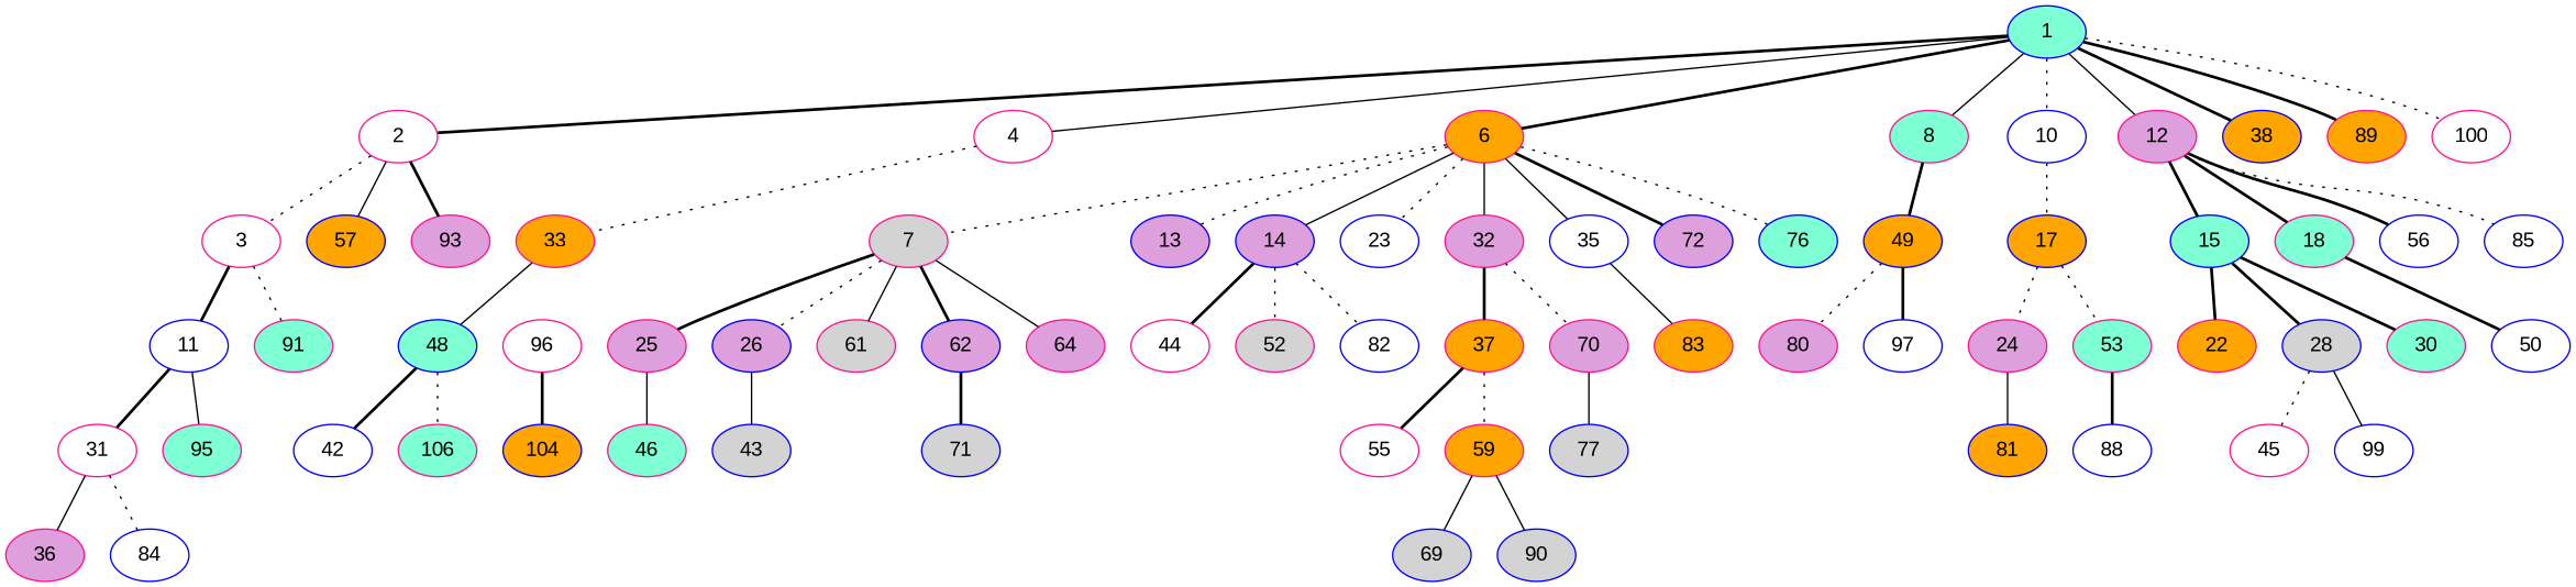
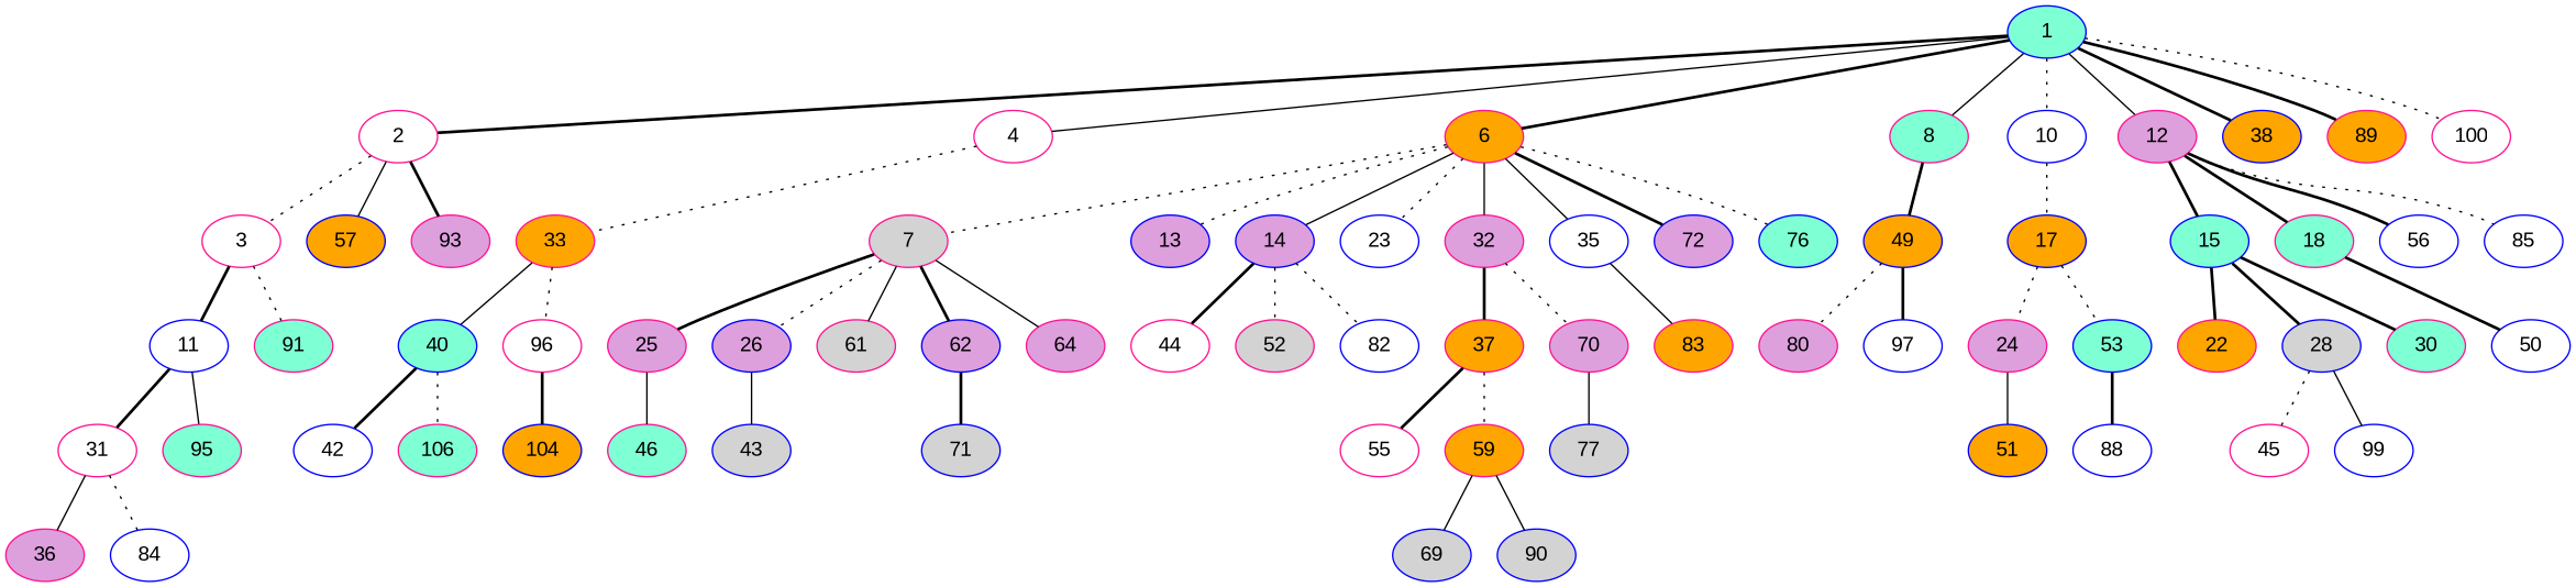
  graph {
    fontname="Liberation Sans"
    node [color=blue fillcolor=white fontname="Liberation Sans" style=filled]
    edge [fontname="Liberation Sans" style=bold]
    1 [fillcolor=aquamarine super="+5"]
    2 [color=deeppink super="+87"]
    4 [color=deeppink]
    6 [color=deeppink fillcolor=orange super="+78"]
    8 [color=deeppink fillcolor=aquamarine super="+47"]
    10 [super="+66"]
    12 [color=deeppink fillcolor=plum super="+34"]
    38 [fillcolor=orange]
    89 [color=deeppink fillcolor=orange]
    100 [color=deeppink]
    3 [color=deeppink super="+9"]
    57 [fillcolor=orange]
    93 [color=deeppink fillcolor=plum]
    33 [color=deeppink fillcolor=orange super="+39"]
    7 [color=deeppink fillcolor=lightgrey super="+21"]
    13 [fillcolor=plum]
    14 [fillcolor=plum super="+27"]
    23 [super="+29"]
    32 [color=deeppink fillcolor=plum super="+74"]
    35
    72 [fillcolor=plum]
    76 [fillcolor=aquamarine super="+103"]
    49 [fillcolor=orange super="+63"]
    17 [fillcolor=orange super="+20"]
    15 [fillcolor=aquamarine super="+16"]
    18 [color=deeppink fillcolor=aquamarine super="+98"]
    56
    85
    11 [super="+19"]
    91 [color=deeppink fillcolor=aquamarine]
    31 [color=deeppink]
    95 [color=deeppink fillcolor=aquamarine]
-   40 [fillcolor=aquamarine super="+58" label=48]
+   40 [fillcolor=aquamarine super="+58"]
    96 [color=deeppink]
    25 [color=deeppink fillcolor=plum super="+82"]
    26 [fillcolor=plum super="+79"]
    61 [color=deeppink fillcolor=lightgrey]
    62 [fillcolor=plum super="+68"]
    64 [color=deeppink fillcolor=plum]
    44 [color=deeppink super="+60"]
    52 [color=deeppink fillcolor=lightgrey]
    n42 [label=82]
    37 [color=deeppink fillcolor=orange super="+48"]
    70 [color=deeppink fillcolor=plum]
    83 [color=deeppink fillcolor=orange super="+94"]
    46 [color=deeppink fillcolor=aquamarine]
    43 [fillcolor=lightgrey super="+67"]
    71 [fillcolor=lightgrey]
    80 [color=deeppink fillcolor=plum]
    97 [super="+105"]
    24 [color=deeppink fillcolor=plum super="+51"]
-   53 [color=deeppink fillcolor=aquamarine super="+73"]
+   53 [fillcolor=aquamarine super="+73"]
    36 [color=deeppink fillcolor=plum super="+41"]
    84
    22 [color=deeppink fillcolor=orange]
    28 [fillcolor=lightgrey super="+54"]
    30 [color=deeppink fillcolor=aquamarine super="+86"]
    50
    45 [color=deeppink]
    99
-   81 [fillcolor=orange super="+102"]
+   81 [fillcolor=orange super="+102" label=51]
    88
    55 [color=deeppink super="+75"]
    59 [color=deeppink fillcolor=orange super="+65"]
    77 [fillcolor=lightgrey super="+101"]
    42
    106 [color=deeppink fillcolor=aquamarine]
    104 [fillcolor=orange]
    69 [fillcolor=lightgrey]
    90 [fillcolor=lightgrey]
    1 -- 2
    1 -- 4 [style=solid]
    1 -- 6
    1 -- 8 [style=solid]
    1 -- 10 [style=dotted]
    1 -- 12 [style=solid]
    1 -- 38
    1 -- 89
    1 -- 100 [style=dotted]
    2 -- 3 [style=dotted]
    2 -- 57 [style=solid]
    2 -- 93
    4 -- 33 [style=dotted]
    6 -- 7 [style=dotted]
    6 -- 13 [style=dotted]
    6 -- 14 [style=solid]
    6 -- 23 [style=dotted]
    6 -- 32 [style=solid]
    6 -- 35 [style=solid]
    6 -- 72
    6 -- 76 [style=dotted]
    8 -- 49
    10 -- 17 [style=dotted]
    12 -- 15
    12 -- 18
    12 -- 56
    12 -- 85 [style=dotted]
    3 -- 11
    3 -- 91 [style=dotted]
    33 -- 40 [style=solid]
+   33 -- 96 [style=dotted]
    7 -- 25
    7 -- 26 [style=dotted]
    7 -- 61 [style=solid]
    7 -- 62
    7 -- 64 [style=solid]
    14 -- 44
    14 -- 52 [style=dotted]
    14 -- n42 [style=dotted]
    32 -- 37
    32 -- 70 [style=dotted]
    35 -- 83 [style=solid]
    49 -- 80 [style=dotted]
    49 -- 97
    17 -- 24 [style=dotted]
    17 -- 53 [style=dotted]
    15 -- 22
    15 -- 28
    15 -- 30
    18 -- 50
    11 -- 31
    11 -- 95 [style=solid]
    31 -- 36 [style=solid]
    31 -- 84 [style=dotted]
    40 -- 42
    40 -- 106 [style=dotted]
    96 -- 104
    25 -- 46 [style=solid]
    26 -- 43 [style=solid]
    62 -- 71
    37 -- 55
    37 -- 59 [style=dotted]
    70 -- 77 [style=solid]
    24 -- 81 [style=solid]
    53 -- 88
    28 -- 45 [style=dotted]
    28 -- 99 [style=solid]
    59 -- 69 [style=solid]
    59 -- 90 [style=solid]
  }
